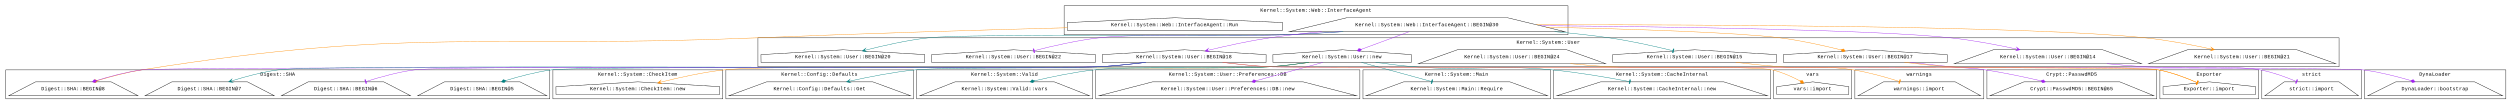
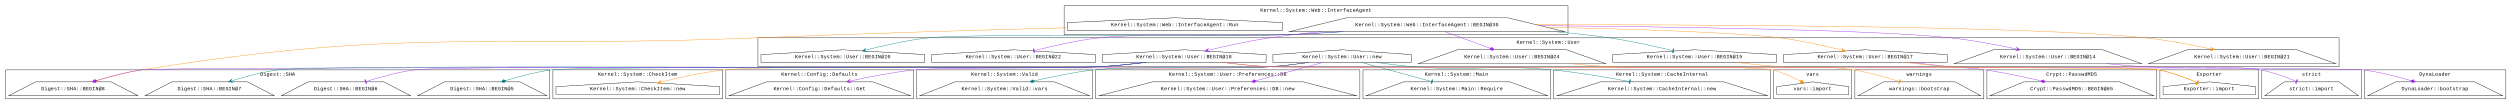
  digraph {
    fontname="Liberation Mono"
    node [fontname="Liberation Mono" shape=trapezium]
    edge [arrowhead=diamond color=purple fontname="Liberation Mono"]
    "DynaLoader::bootstrap"
    "Crypt::PasswdMD5::BEGIN@65"
-   "warnings::import"
+   "warnings::import" [label="warnings::bootstrap"]
    "Kernel::System::CheckItem::new" [shape=house]
    "vars::import" [shape=house]
    "strict::import"
    "Exporter::import" [shape=house]
    "Kernel::Config::Defaults::Get"
    n9 [label="Kernel::System::Valid::vars"]
    "Digest::SHA::BEGIN@5"
    "Digest::SHA::BEGIN@8"
    "Digest::SHA::BEGIN@6"
    "Digest::SHA::BEGIN@7"
    "Kernel::System::User::Preferences::DB::new"
    "Kernel::System::Web::InterfaceAgent::Run" [shape=house]
    "Kernel::System::Web::InterfaceAgent::BEGIN@30"
    "Kernel::System::Main::Require"
    "Kernel::System::CacheInternal::new"
    "Kernel::System::User::new" [shape=house]
    "Kernel::System::User::BEGIN@24"
    "Kernel::System::User::BEGIN@15" [shape=house]
    "Kernel::System::User::BEGIN@17" [shape=house]
    "Kernel::System::User::BEGIN@14"
    "Kernel::System::User::BEGIN@22" [shape=house]
    "Kernel::System::User::BEGIN@20" [shape=house]
    "Kernel::System::User::BEGIN@21"
    "Kernel::System::User::BEGIN@18" [shape=house]
    subgraph cluster_1 {
      label=DynaLoader
      "DynaLoader::bootstrap"
    }
    subgraph cluster_2 {
      label="Crypt::PasswdMD5"
      "Crypt::PasswdMD5::BEGIN@65"
    }
    subgraph cluster_3 {
      label=warnings
      "warnings::import"
    }
    subgraph cluster_4 {
      label="Kernel::System::CheckItem"
      "Kernel::System::CheckItem::new"
    }
    subgraph cluster_5 {
      label=vars
      "vars::import"
    }
    subgraph cluster_6 {
      label="strict"
      "strict::import"
    }
    subgraph cluster_7 {
      label=Exporter
      "Exporter::import"
    }
    subgraph cluster_8 {
      label="Kernel::Config::Defaults"
      "Kernel::Config::Defaults::Get"
    }
    subgraph cluster_9 {
      label="Kernel::System::Valid"
      n9
    }
    subgraph cluster_10 {
      label="Digest::SHA"
      "Digest::SHA::BEGIN@5"
      "Digest::SHA::BEGIN@8"
      "Digest::SHA::BEGIN@6"
      "Digest::SHA::BEGIN@7"
    }
    subgraph cluster_11 {
      label="Kernel::System::User::Preferences::DB"
      "Kernel::System::User::Preferences::DB::new"
    }
    subgraph cluster_12 {
      label="Kernel::System::Web::InterfaceAgent"
      "Kernel::System::Web::InterfaceAgent::Run"
      "Kernel::System::Web::InterfaceAgent::BEGIN@30"
    }
    subgraph cluster_13 {
      label="Kernel::System::Main"
      "Kernel::System::Main::Require"
    }
    subgraph cluster_14 {
      label="Kernel::System::CacheInternal"
      "Kernel::System::CacheInternal::new"
    }
    subgraph cluster_15 {
      label="Kernel::System::User"
      "Kernel::System::User::new"
      "Kernel::System::User::BEGIN@24"
      "Kernel::System::User::BEGIN@15"
      "Kernel::System::User::BEGIN@17"
      "Kernel::System::User::BEGIN@14"
      "Kernel::System::User::BEGIN@22"
      "Kernel::System::User::BEGIN@20"
      "Kernel::System::User::BEGIN@21"
      "Kernel::System::User::BEGIN@18"
    }
    "Kernel::System::Web::InterfaceAgent::Run" -> "Digest::SHA::BEGIN@8" [color=darkorange]
-   "Kernel::System::Web::InterfaceAgent::BEGIN@30" -> "Kernel::System::User::new"
+   "Kernel::System::Web::InterfaceAgent::BEGIN@30" -> "Kernel::System::User::BEGIN@24"
    "Kernel::System::Web::InterfaceAgent::BEGIN@30" -> "Kernel::System::User::BEGIN@15" [arrowhead=tee color=teal]
-   "Kernel::System::Web::InterfaceAgent::BEGIN@30" -> "Kernel::System::User::BEGIN@17" [color=darkorange]
+   "Kernel::System::Web::InterfaceAgent::BEGIN@30" -> "Kernel::System::User::BEGIN@17" [arrowhead=vee color=darkorange]
    "Kernel::System::Web::InterfaceAgent::BEGIN@30" -> "Kernel::System::User::BEGIN@14" [arrowhead=vee]
    "Kernel::System::Web::InterfaceAgent::BEGIN@30" -> "Kernel::System::User::BEGIN@22" [arrowhead=tee]
    "Kernel::System::Web::InterfaceAgent::BEGIN@30" -> "Kernel::System::User::BEGIN@20" [arrowhead=vee color=teal]
    "Kernel::System::Web::InterfaceAgent::BEGIN@30" -> "Kernel::System::User::BEGIN@21" [arrowhead=vee color=darkorange]
    "Kernel::System::Web::InterfaceAgent::BEGIN@30" -> "Kernel::System::User::BEGIN@18" [arrowhead=vee]
    "Kernel::System::User::new" -> "Kernel::System::CheckItem::new" [arrowhead=vee color=darkorange]
-   "Kernel::System::User::new" -> "Kernel::Config::Defaults::Get" [arrowhead=vee color=teal]
+   "Kernel::System::User::new" -> "Kernel::Config::Defaults::Get" [arrowhead=vee]
    "Kernel::System::User::new" -> n9 [color=teal]
    "Kernel::System::User::new" -> "Kernel::System::User::Preferences::DB::new"
    "Kernel::System::User::new" -> "Kernel::System::Main::Require" [arrowhead=tee color=teal]
    "Kernel::System::User::new" -> "Kernel::System::CacheInternal::new" [arrowhead=tee color=teal]
    "Kernel::System::User::BEGIN@24" -> "vars::import" [color=darkorange]
    "Kernel::System::User::BEGIN@15" -> "warnings::import" [arrowhead=tee color=darkorange]
    "Kernel::System::User::BEGIN@17" -> "Crypt::PasswdMD5::BEGIN@65"
    "Kernel::System::User::BEGIN@17" -> "Exporter::import" [arrowhead=tee color=darkorange]
    "Kernel::System::User::BEGIN@14" -> "strict::import" [arrowhead=tee]
    "Kernel::System::User::BEGIN@18" -> "DynaLoader::bootstrap"
    "Kernel::System::User::BEGIN@18" -> "Exporter::import" [arrowhead=tee color=darkorange]
    "Kernel::System::User::BEGIN@18" -> "Digest::SHA::BEGIN@5" [color=teal]
    "Kernel::System::User::BEGIN@18" -> "Digest::SHA::BEGIN@8"
    "Kernel::System::User::BEGIN@18" -> "Digest::SHA::BEGIN@6" [arrowhead=tee]
    "Kernel::System::User::BEGIN@18" -> "Digest::SHA::BEGIN@7" [arrowhead=vee color=teal]
  }
